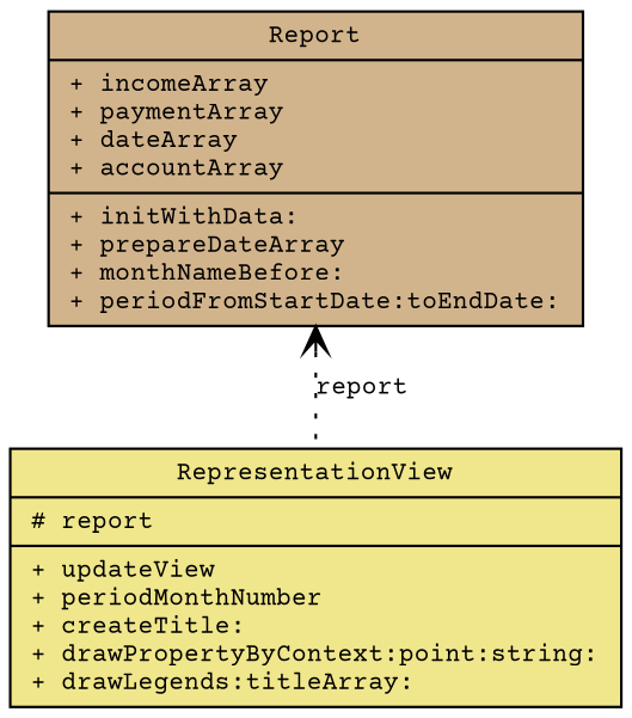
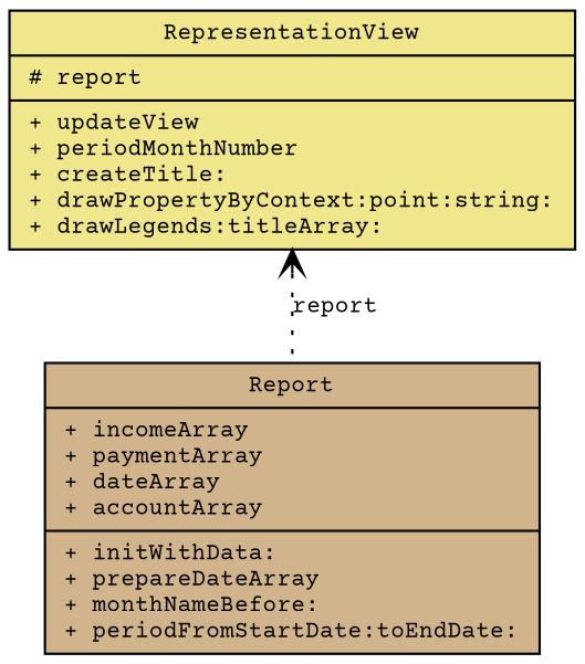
  digraph {
    fontname="Courier Prime"
    node [color=black fontname="Courier Prime" fontsize=10 shape=record style=filled]
    n1 [fillcolor=khaki fontcolor=black height=0.2 label="{RepresentationView\n|# report\l|+ updateView\l+ periodMonthNumber\l+ createTitle:\l+ drawPropertyByContext:point:string:\l+ drawLegends:titleArray:\l}" width=0.4]
    n2 [fillcolor=tan height=0.2 label="{Report\n|+ incomeArray\l+ paymentArray\l+ dateArray\l+ accountArray\l|+ initWithData:\l+ prepareDateArray\l+ monthNameBefore:\l+ periodFromStartDate:toEndDate:\l}" width=0.4]
-   n2 -> n1 [arrowtail=open color=black dir=back fontname="Courier Prime" fontsize=10 label=report labelfontname=Helvetica labelfontsize=10 style=dotted]
+   n1 -> n2 [arrowtail=open color=black dir=back fontname="Courier Prime" fontsize=10 label=report labelfontname=Helvetica labelfontsize=10 style=dotted]
  }
